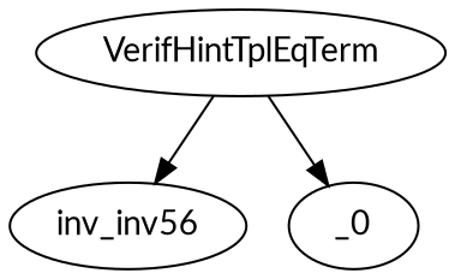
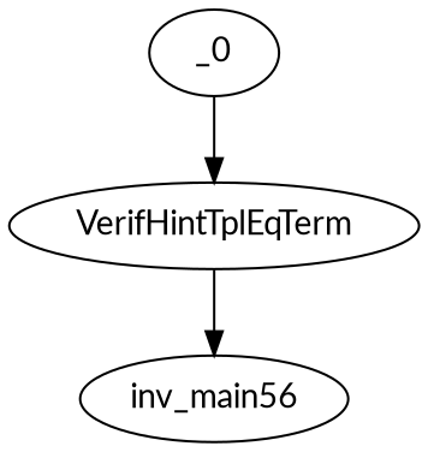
  digraph {
    fontname=Lato
    node [fontname=Lato]
    edge [fontname=Lato]
-   n1 [label=inv_inv56]
+   n1 [label=inv_main56]
    n2 [label=VerifHintTplEqTerm]
    n3 [label=_0]
    n2 -> n1
-   n2 -> n3
+   n3 -> n2
  }
